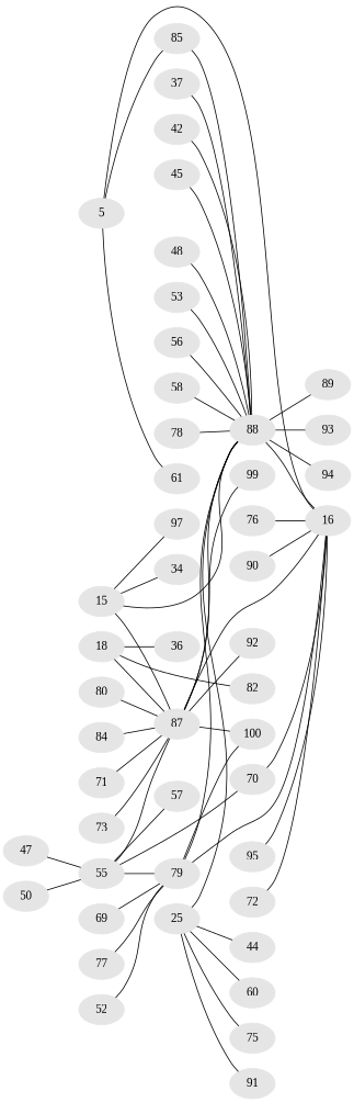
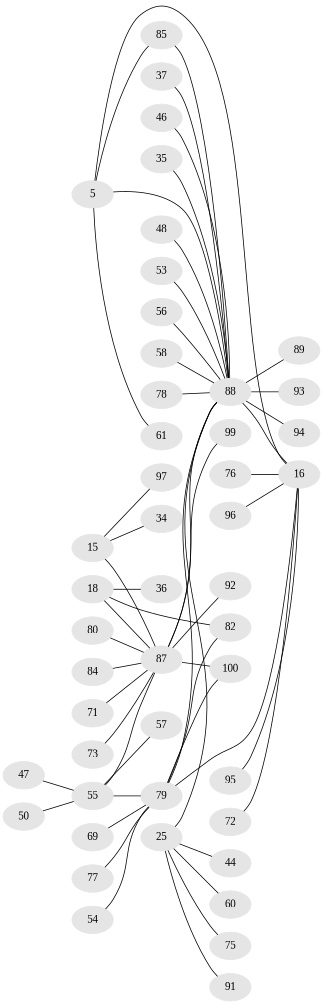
  graph {
    fontname="Liberation Serif"
    rankdir=LR
    node [color=gray90 fontname="Liberation Serif" style=filled]
    edge [fontname="Liberation Serif"]
    5 [super="+2"]
    61
    85
    n4 [label=16 super="+1+4+27+49"]
    88 [super="+74+28+65"]
    15 [super="+14"]
    34
    87 [super="+66+40+46+54+83+86+20+19+59"]
    97
    100 [super="+64"]
    92
    99 [super="+32+39+98+67+68"]
    89 [super="+81"]
    93
    94 [super="+41"]
    18 [super="+17"]
    36
    82
    25 [super="+24"]
    44
    60
    75
    91
    37
-   42
-   45
+   42 [label=46]
+   45 [label=35]
    55 [super="+8"]
    79 [super="+10+26+9+30+33"]
    57
-   70
    47
    48 [super="+29+35"]
    50
-   52
+   52 [label=54]
    53
    56
    58
    69
    71
    72
    73
    76
    77
    78
    80
    84
-   90
+   90 [label=96]
    95
    5 -- 61
    5 -- 85
    5 -- n4 [weight=6]
    85 -- 88
    88 -- n4 [weight=2]
    88 -- 89
    88 -- 93
    88 -- 94
-   15 -- 88 [weight=7]
+   5 -- 88 [weight=7]
    15 -- 34
    15 -- 87
    15 -- 97
-   87 -- n4 [weight=2]
    87 -- 88 [weight=3]
    87 -- 100 [weight=2]
    87 -- 92
    87 -- 99
    18 -- 87 [weight=6]
    18 -- 36
    18 -- 82
    25 -- 88 [weight=6]
    25 -- 44
    25 -- 60
    25 -- 75
    25 -- 91
    37 -- 88
    42 -- 88
    45 -- 88
    55 -- 87 [weight=2]
    55 -- 79 [weight=6]
    55 -- 57
-   55 -- 70
    79 -- n4 [weight=2]
    79 -- 88 [weight=2]
    79 -- 100
-   70 -- n4
+   79 -- 82
    47 -- 55
    48 -- 88
    50 -- 55
    52 -- 79
    53 -- 88
    56 -- 88
    58 -- 88
    69 -- 79
    71 -- 87
    72 -- n4
    73 -- 87
    76 -- n4
    77 -- 79
    78 -- 88
    80 -- 87
    84 -- 87
    90 -- n4
    95 -- n4
  }
